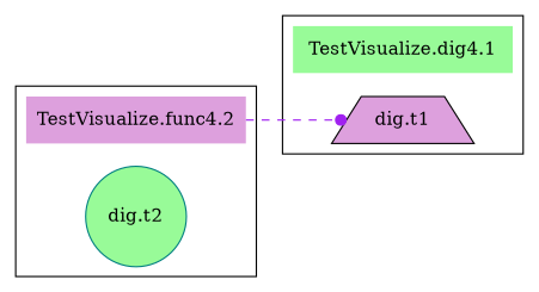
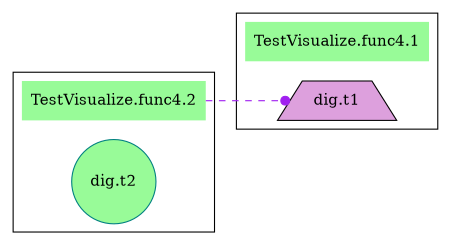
  digraph {
    compound=true
    rankdir=LR
    fontname="DejaVu Serif"
    node [shape=plaintext style=filled fillcolor=plum color=teal fontname="DejaVu Serif"]
-   "TestVisualize.func4.2"
+   "TestVisualize.func4.2" [fillcolor=palegreen]
    n2 [label="dig.t2" fillcolor=palegreen shape=circle]
-   "TestVisualize.func4.1" [fillcolor=palegreen label="TestVisualize.dig4.1"]
+   "TestVisualize.func4.1" [fillcolor=palegreen]
    n4 [label="dig.t1" color=black shape=trapezium]
    subgraph cluster_1 {
      "TestVisualize.func4.2"
      n2
    }
    subgraph cluster_2 {
      "TestVisualize.func4.1"
      n4
    }
    "TestVisualize.func4.2" -> n4 [style=dashed color=purple arrowhead=dot fontname="DejaVu Serif"]
  }
